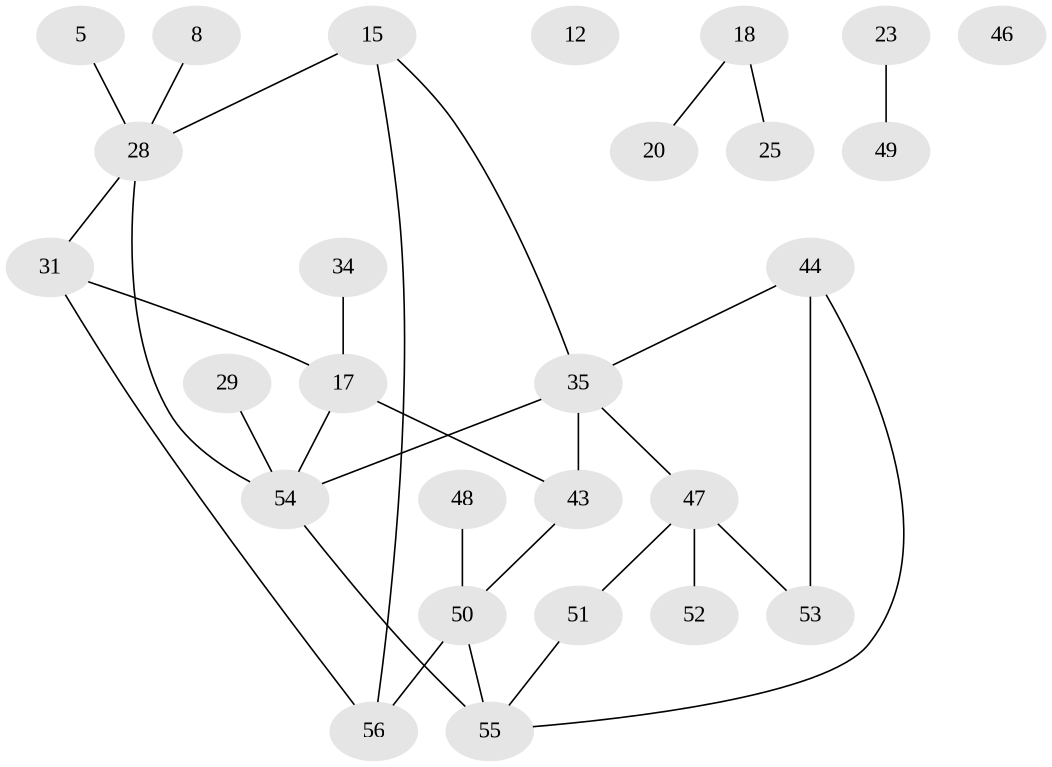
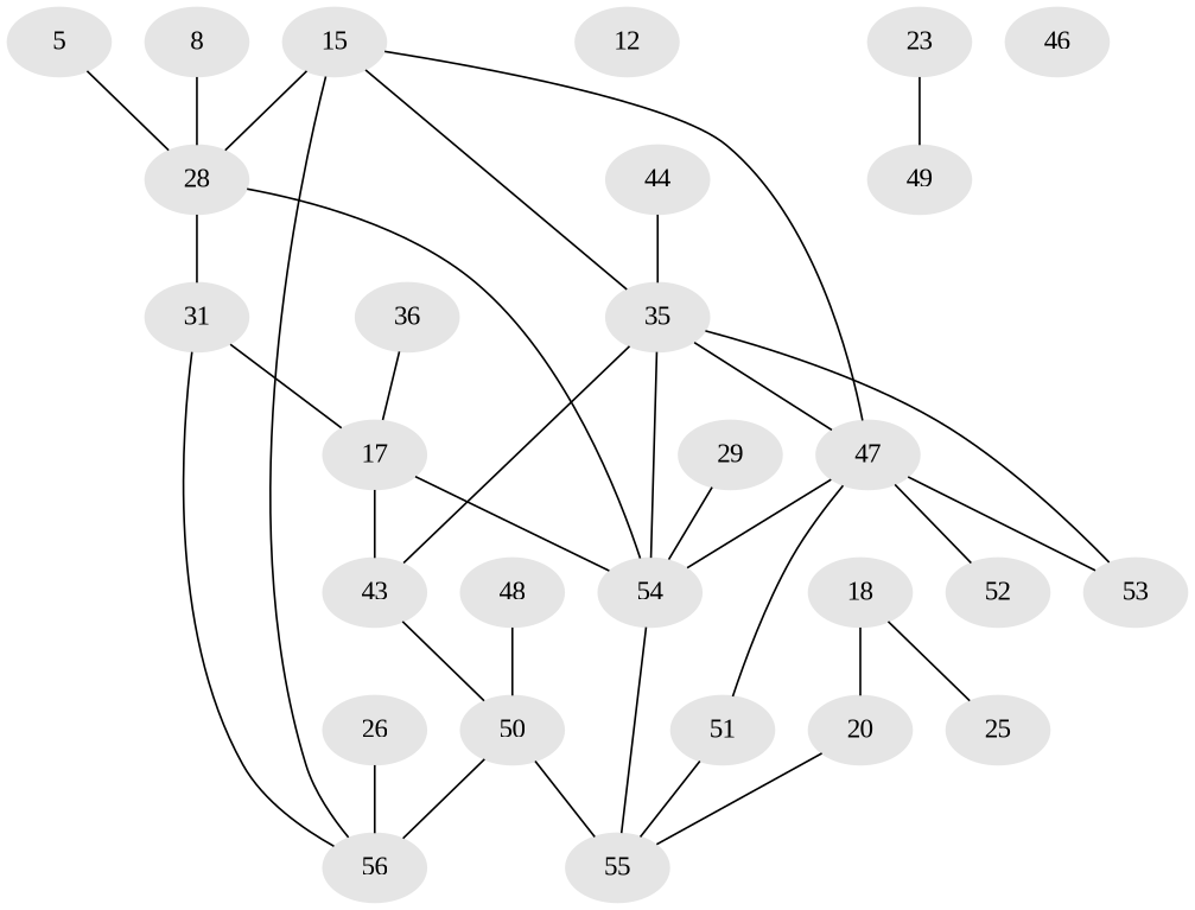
  graph {
    fontname="Liberation Serif"
    node [color=gray90 fontname="Liberation Serif" style=filled]
    edge [fontname="Liberation Serif"]
    28 [super="+13"]
    31 [super="+9"]
    54 [super="+7+24"]
    5
    8
    12
    15 [super="+14"]
    35 [super="+33"]
    47 [super="+17"]
    56
    43 [super="+16"]
    53
    51
    52
    18
    20
    25
    23
    49
+   26
    n21 [label=17 super="+11"]
    55 [super="+45+40"]
    29
    50 [super="+41+22"]
-   36 [label=34]
+   36
    44 [super="+38+34"]
    46
    48
    28 -- 31
    28 -- 54 [weight=2]
    31 -- 56
    31 -- n21
    54 -- 55
    5 -- 28
    8 -- 28
    15 -- 28 [weight=2]
    15 -- 35
+   15 -- 47
    15 -- 56
    35 -- 54
    35 -- 47
    35 -- 43
-   44 -- 53
+   35 -- 53
+   47 -- 54 [weight=2]
    47 -- 53
    47 -- 51
    47 -- 52
    43 -- 50
    51 -- 55 [weight=2]
    18 -- 20
    18 -- 25
    23 -- 49
+   26 -- 56
    n21 -- 54 [weight=2]
    n21 -- 43
    29 -- 54
    50 -- 56 [weight=2]
    50 -- 55 [weight=3]
    36 -- n21
    44 -- 35
-   44 -- 55
+   20 -- 55
    48 -- 50
  }
